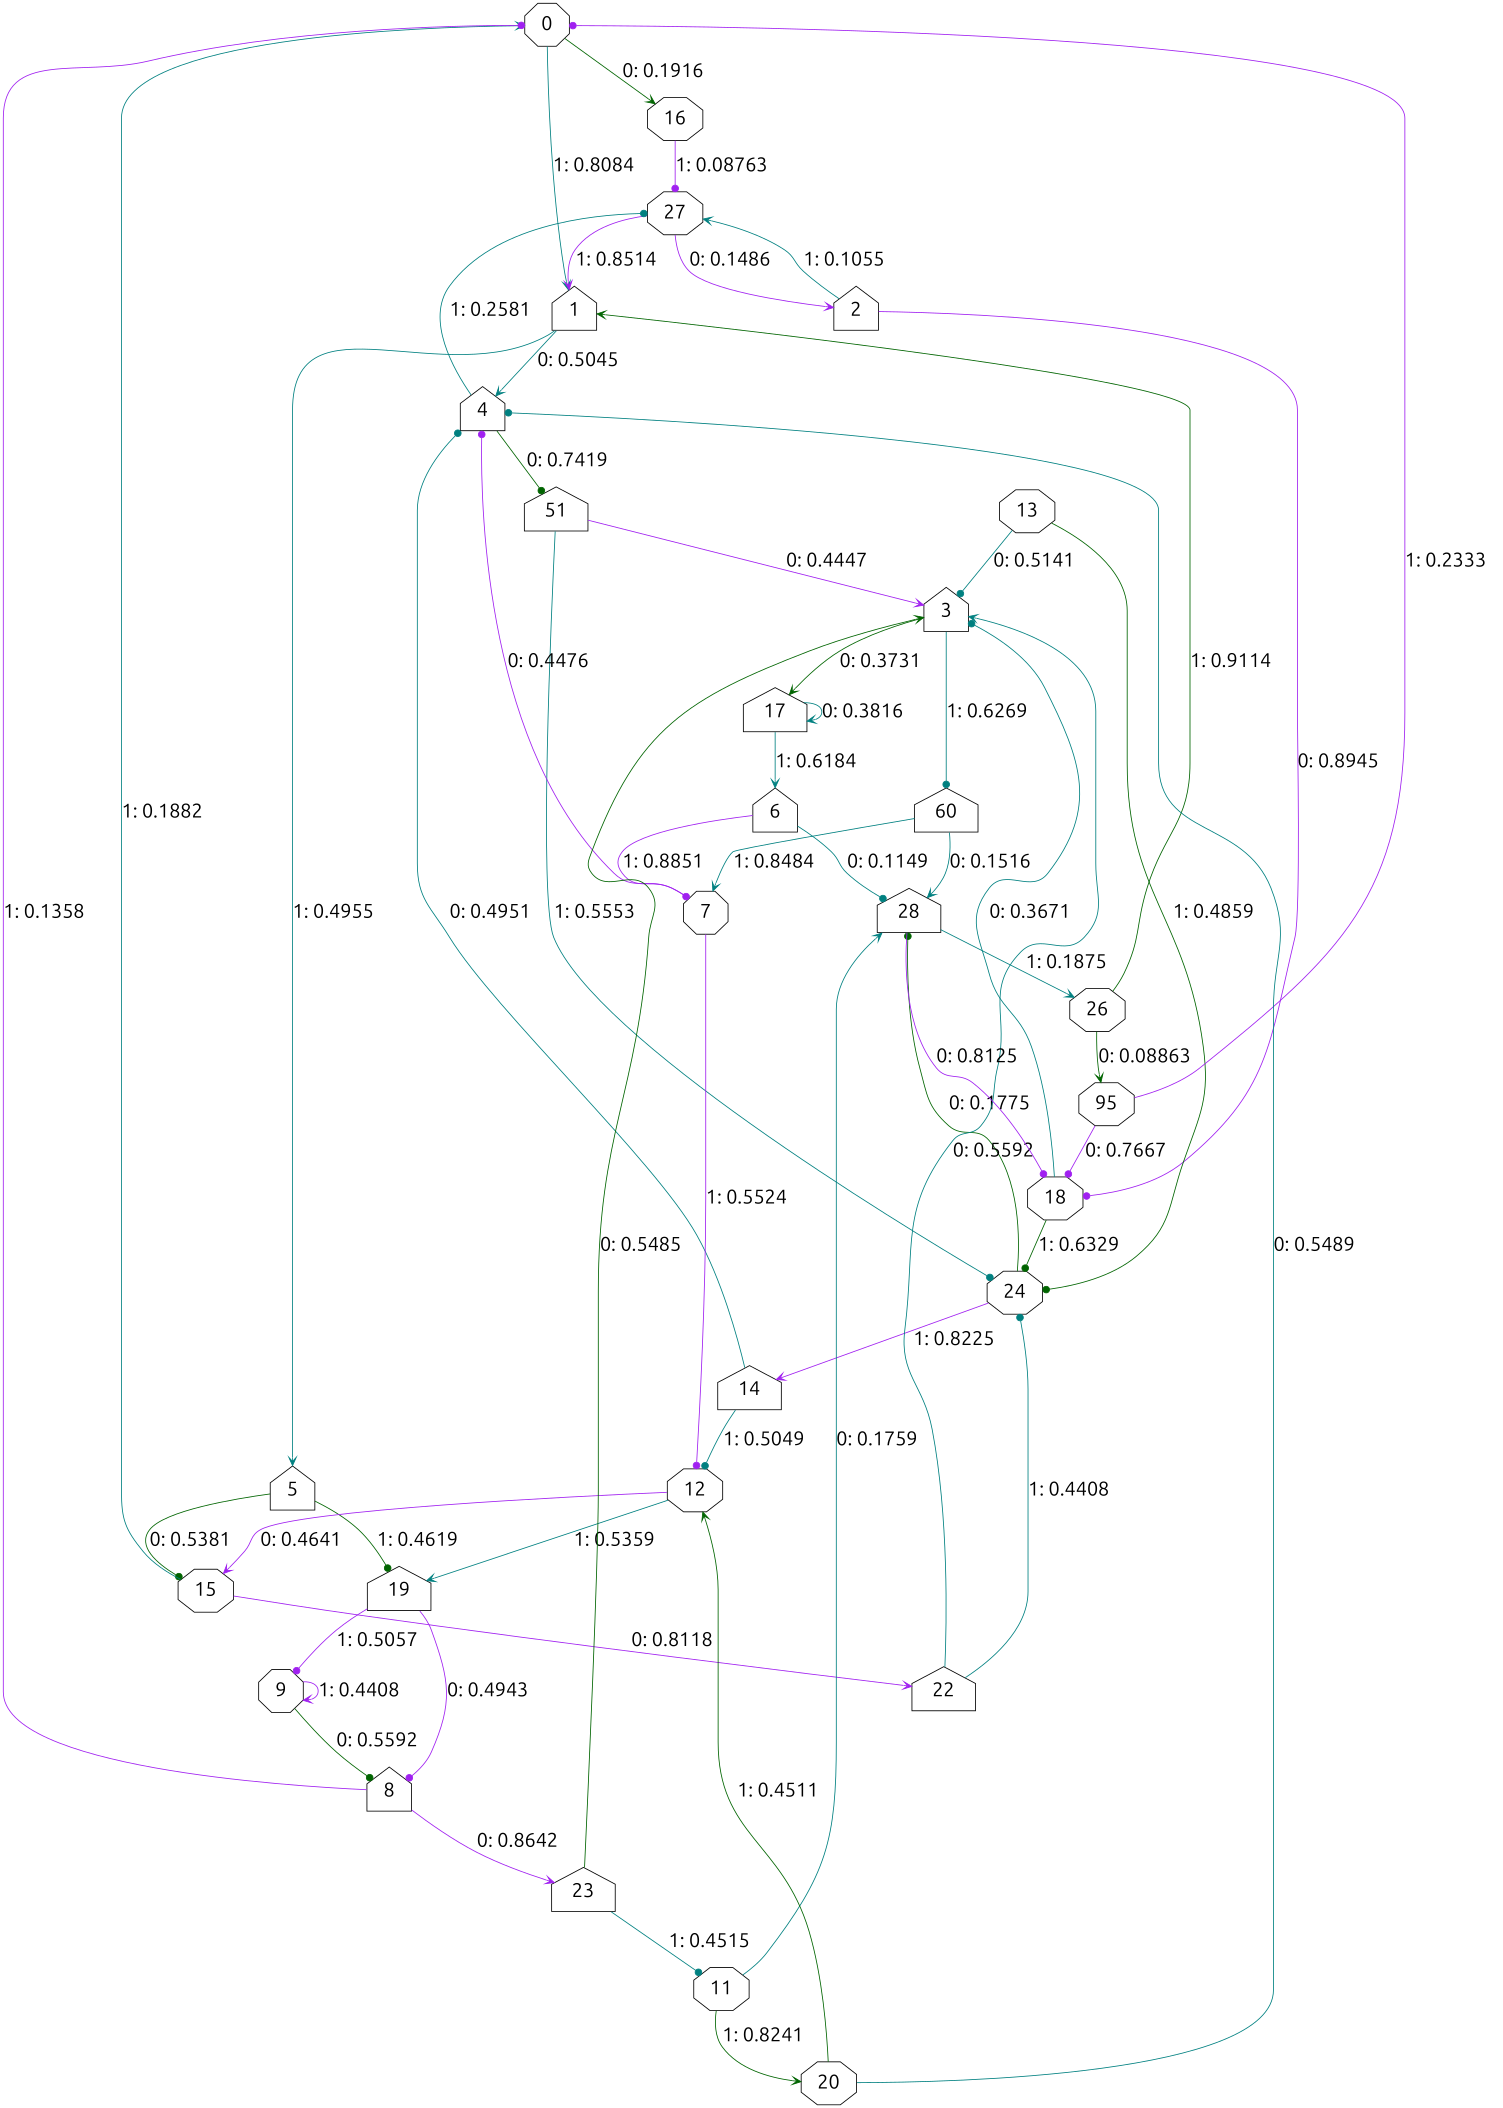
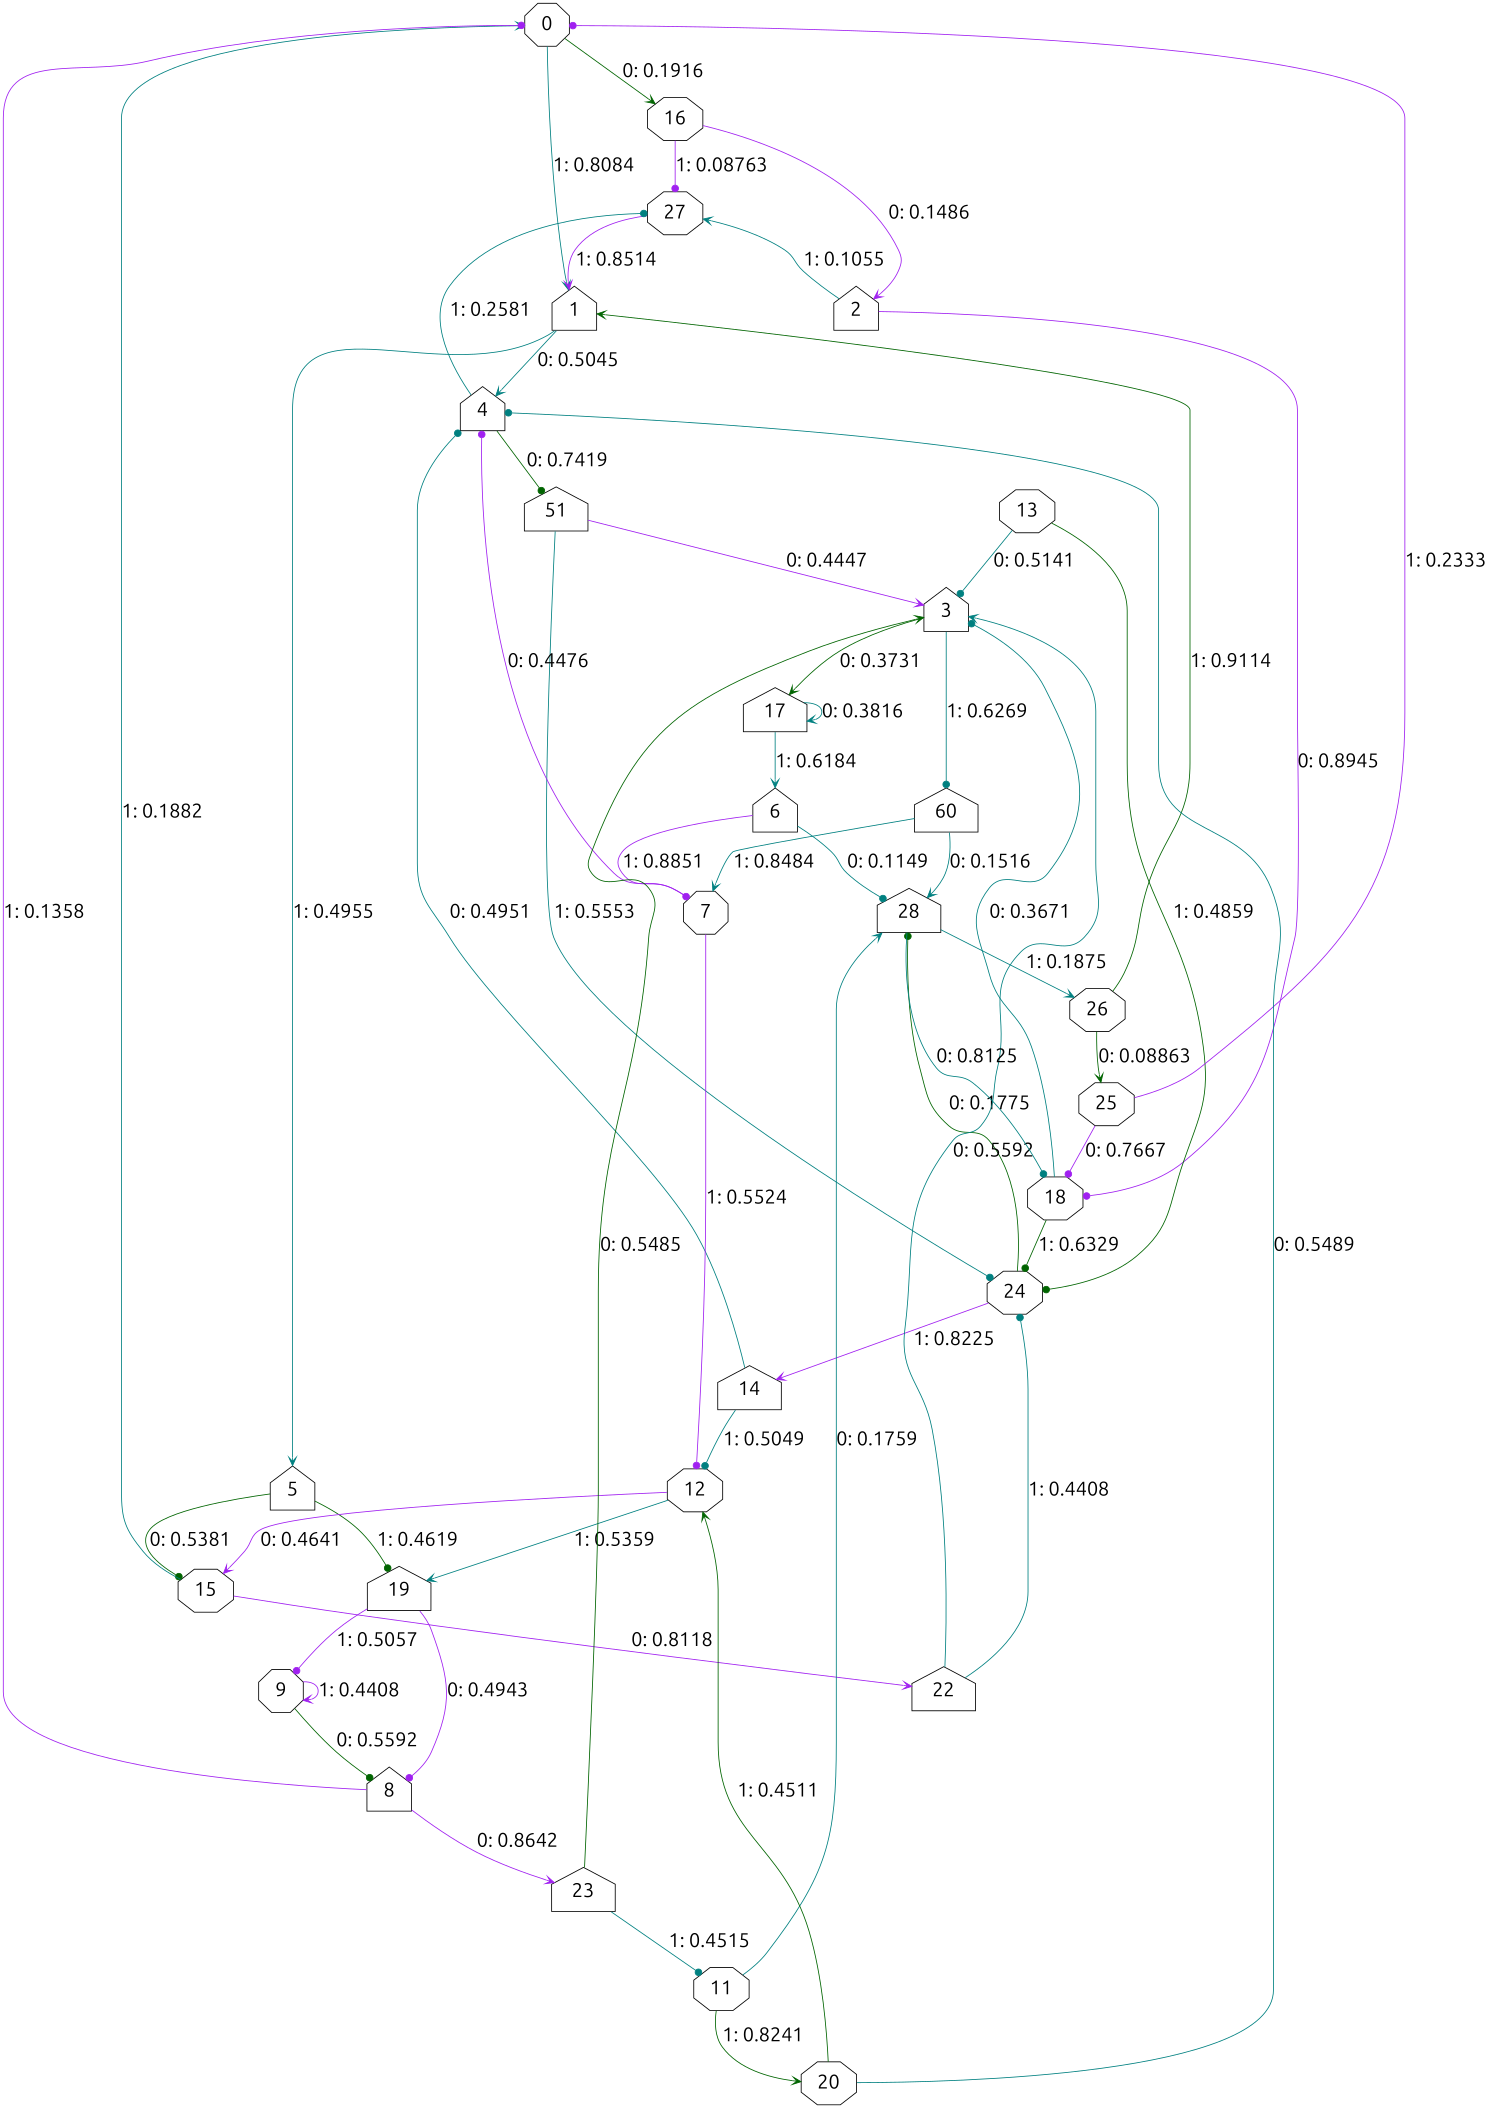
  digraph {
    fontname=Ubuntu
    node [fontname=Ubuntu fontsize=24 shape=house]
    edge [arrowhead=dot color=teal fontname=Ubuntu fontsize=24]
    0 [shape=octagon]
    16 [shape=octagon]
    1
    27 [shape=octagon]
    4
    5
    2
    13 [shape=octagon]
    3
    24 [shape=octagon]
    n11 [label=51]
    15 [shape=octagon]
    19
    22
    8
    9 [shape=octagon]
    18 [shape=octagon]
    17
    n19 [label=60]
    28
    14
    6
    7 [shape=octagon]
    26 [shape=octagon]
    12 [shape=octagon]
    23
-   25 [shape=octagon label=95]
+   25 [shape=octagon]
    11 [shape=octagon]
    20 [shape=octagon]
    0 -> 16 [arrowhead=vee color=darkgreen label="0: 0.1916   "]
    0 -> 1 [arrowhead=vee label="1: 0.8084   "]
    16 -> 27 [color=purple label="1: 0.08763  "]
    1 -> 4 [arrowhead=vee label="0: 0.5045   "]
    1 -> 5 [arrowhead=vee label="1: 0.4955   "]
    27 -> 1 [arrowhead=vee color=purple label="1: 0.8514   "]
-   27 -> 2 [arrowhead=vee color=purple label="0: 0.1486   "]
+   16 -> 2 [arrowhead=vee color=purple label="0: 0.1486   "]
    4 -> 27 [label="1: 0.2581   "]
    4 -> n11 [color=darkgreen label="0: 0.7419   "]
    5 -> 15 [color=darkgreen label="0: 0.5381   "]
    5 -> 19 [color=darkgreen label="1: 0.4619   "]
    2 -> 27 [arrowhead=vee label="1: 0.1055   "]
    2 -> 18 [color=purple label="0: 0.8945   "]
    13 -> 3 [label="0: 0.5141   "]
    13 -> 24 [color=darkgreen label="1: 0.4859   "]
    3 -> 17 [arrowhead=vee color=darkgreen label="0: 0.3731   "]
    3 -> n19 [label="1: 0.6269   "]
    24 -> 28 [color=darkgreen label="0: 0.1775   "]
    24 -> 14 [arrowhead=vee color=purple label="1: 0.8225   "]
    n11 -> 3 [arrowhead=vee color=purple label="0: 0.4447   "]
    n11 -> 24 [label="1: 0.5553   "]
    15 -> 0 [arrowhead=vee label="1: 0.1882   "]
    15 -> 22 [arrowhead=vee color=purple label="0: 0.8118   "]
    19 -> 8 [color=purple label="0: 0.4943   "]
    19 -> 9 [color=purple label="1: 0.5057   "]
    22 -> 3 [arrowhead=vee label="0: 0.5592   "]
    22 -> 24 [label="1: 0.4408   "]
    8 -> 0 [color=purple label="1: 0.1358   "]
    8 -> 23 [arrowhead=vee color=purple label="0: 0.8642   "]
    9 -> 8 [color=darkgreen label="0: 0.5592   "]
    9 -> 9 [arrowhead=vee color=purple label="1: 0.4408   "]
    18 -> 3 [label="0: 0.3671   "]
    18 -> 24 [color=darkgreen label="1: 0.6329   "]
    17 -> 17 [arrowhead=vee label="0: 0.3816   "]
    17 -> 6 [arrowhead=vee label="1: 0.6184   "]
    n19 -> 28 [arrowhead=vee label="0: 0.1516   "]
    n19 -> 7 [arrowhead=vee label="1: 0.8484   "]
-   28 -> 18 [color=purple label="0: 0.8125   "]
+   28 -> 18 [label="0: 0.8125   "]
    28 -> 26 [arrowhead=vee label="1: 0.1875   "]
    14 -> 4 [label="0: 0.4951   "]
    14 -> 12 [label="1: 0.5049   "]
    6 -> 28 [label="0: 0.1149   "]
    6 -> 7 [color=purple label="1: 0.8851   "]
    7 -> 4 [color=purple label="0: 0.4476   "]
    7 -> 12 [color=purple label="1: 0.5524   "]
    26 -> 1 [arrowhead=vee color=darkgreen label="1: 0.9114   "]
    26 -> 25 [arrowhead=vee color=darkgreen label="0: 0.08863  "]
    12 -> 15 [arrowhead=vee color=purple label="0: 0.4641   "]
    12 -> 19 [arrowhead=vee label="1: 0.5359   "]
    23 -> 3 [arrowhead=vee color=darkgreen label="0: 0.5485   "]
    23 -> 11 [label="1: 0.4515   "]
    25 -> 0 [color=purple label="1: 0.2333   "]
    25 -> 18 [color=purple label="0: 0.7667   "]
    11 -> 28 [arrowhead=vee label="0: 0.1759   "]
    11 -> 20 [arrowhead=vee color=darkgreen label="1: 0.8241   "]
    20 -> 4 [label="0: 0.5489   "]
    20 -> 12 [arrowhead=vee color=darkgreen label="1: 0.4511   "]
  }
